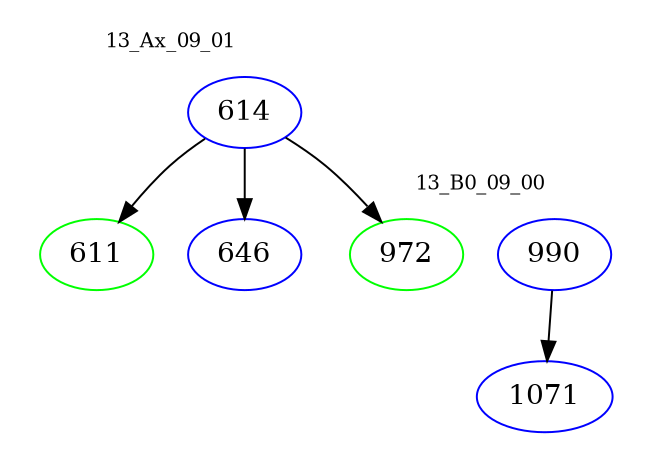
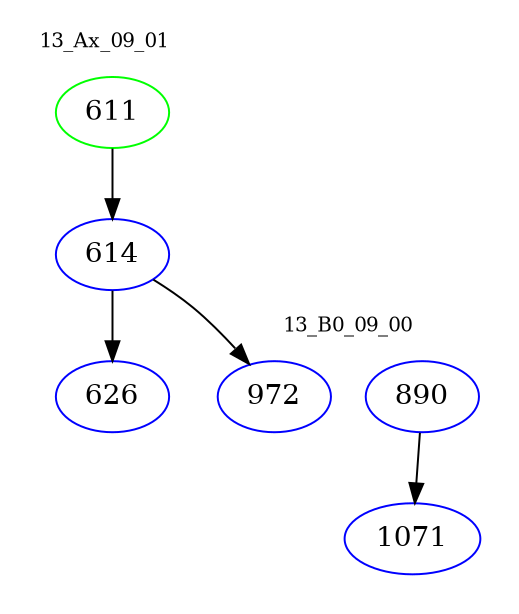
  digraph {
    node [color=blue]
    edge [color=black]
    n1 [label=614]
    n2 [color=green label=611]
-   n3 [label=646]
-   n4 [label=990]
-   n5 [color=green label=972]
+   n3 [label=626]
+   n4 [label=890]
+   n5 [label=972]
    n6 [label=1071]
    subgraph cluster_1 {
      color=white
      fontsize=10
      label="13_Ax_09_01"
      n1
      n2
      n3
    }
    subgraph cluster_2 {
      color=white
      fontsize=10
      label="13_B0_09_00"
      n4
      n5
      n6
    }
-   n1 -> n2
+   n2 -> n1
    n1 -> n3
    n1 -> n5
    n4 -> n6
  }
